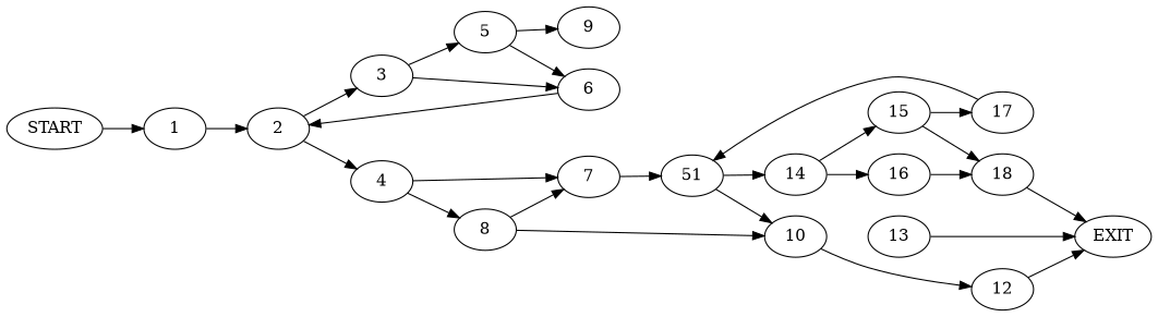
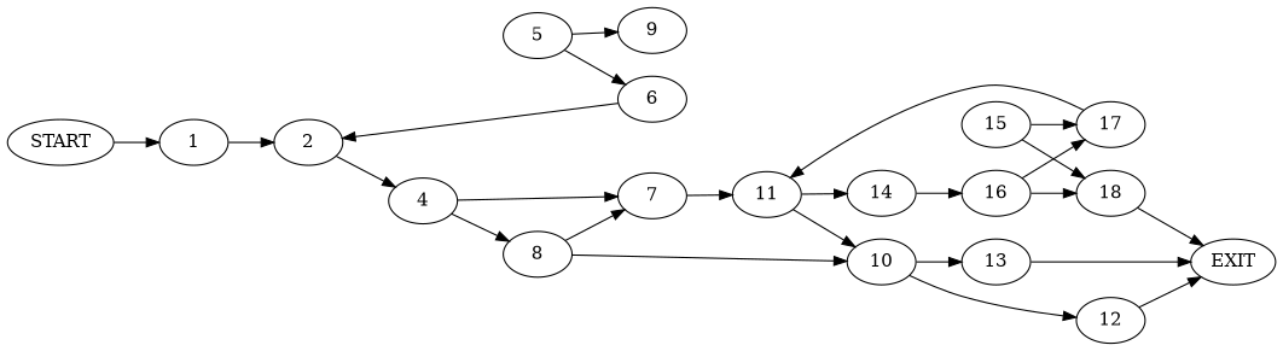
  digraph {
    rankdir=LR
    n1 [label=START]
    1
    2
    n4 [label=EXIT]
-   3
    4
    5
    6
    7
    8
    9
-   11 [label=51]
+   11
    10
    14
    12
    13
    15
    16
    17
    18
    n1 -> 1
    1 -> 2
-   2 -> 3
    2 -> 4
-   3 -> 5
-   3 -> 6
    4 -> 7
    4 -> 8
    5 -> 6
    5 -> 9
    6 -> 2
    7 -> 11
    8 -> 7
    8 -> 10
    11 -> 10
    11 -> 14
    10 -> 12
-   14 -> 15
+   10 -> 13
    14 -> 16
    12 -> n4
    13 -> n4
    15 -> 17
    15 -> 18
+   16 -> 17
    16 -> 18
    17 -> 11
    18 -> n4
  }
